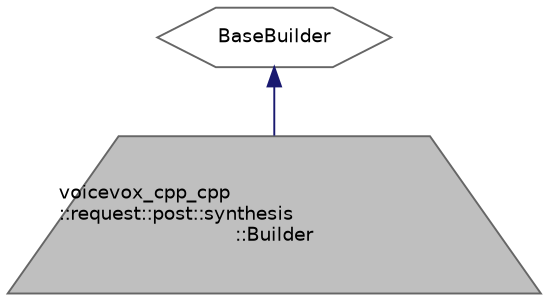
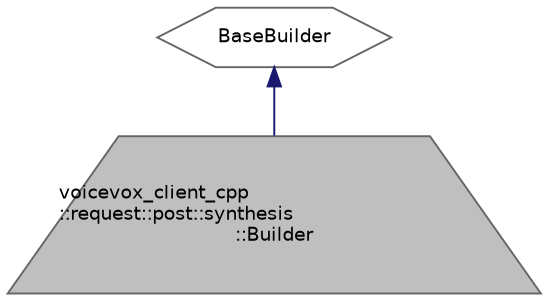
  digraph {
    node [color=gray40 fontname=Helvetica fontsize=10 style=filled]
-   n1 [fillcolor=grey75 fontcolor=black height=0.2 label="voicevox_cpp_cpp\l::request::post::synthesis\l::Builder" shape=trapezium width=0.4]
+   n1 [fillcolor=grey75 fontcolor=black height=0.2 label="voicevox_client_cpp\l::request::post::synthesis\l::Builder" shape=trapezium width=0.4]
    n2 [fillcolor=white height=0.2 label=BaseBuilder shape=hexagon width=0.4]
    n2 -> n1 [color=midnightblue dir=back fontname=Helvetica fontsize=10 labelfontname=Helvetica labelfontsize=10 style=solid]
  }
